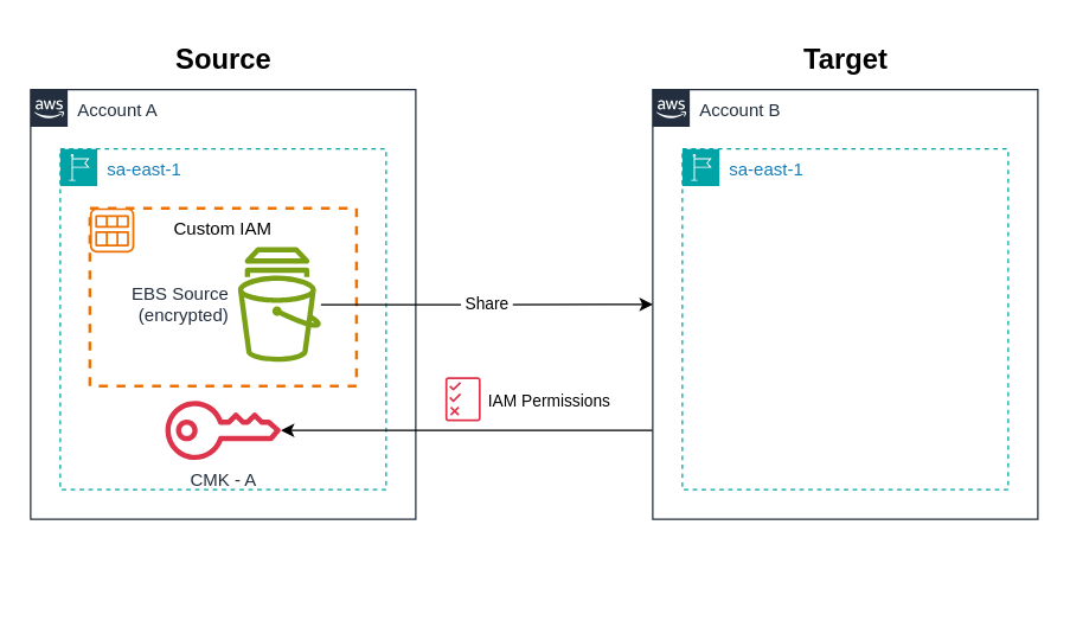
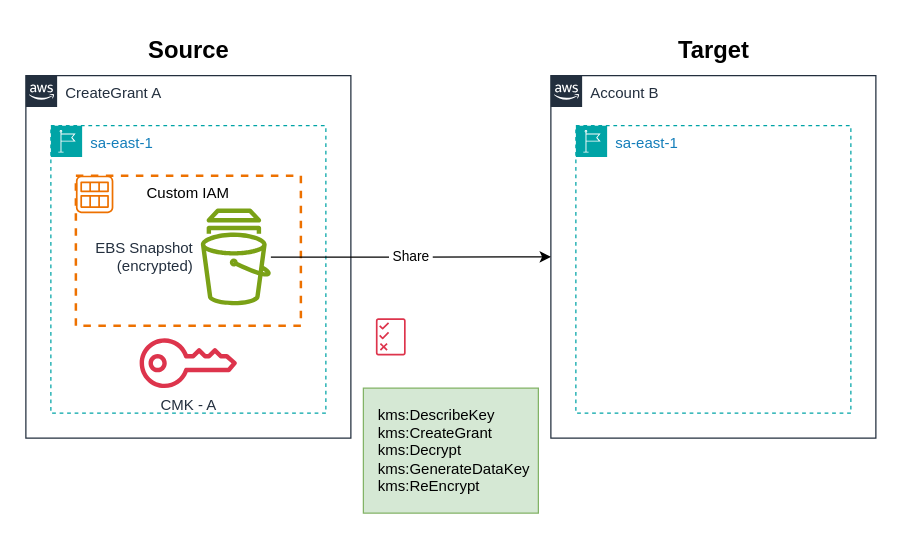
  <mxCell id="0" />
  <mxCell id="1" parent="0" />
- <mxCell id="2" value="Account A" style="points=[[0,0],[0.25,0],[0.5,0],[0.75,0],[1,0],[1,0.25],[1,0.5],[1,0.75],[1,1],[0.75,1],[0.5,1],[0.25,1],[0,1],[0,0.75],[0,0.5],[0,0.25]];outlineConnect=0;gradientColor=none;html=1;whiteSpace=wrap;fontSize=12;fontStyle=0;container=1;pointerEvents=0;collapsible=0;recursiveResize=0;shape=mxgraph.aws4.group;grIcon=mxgraph.aws4.group_aws_cloud_alt;strokeColor=#232F3E;fillColor=none;verticalAlign=top;align=left;spacingLeft=30;fontColor=#232F3E;dashed=0;" parent="1" vertex="1"><mxGeometry x="20" y="60" width="260" height="290" as="geometry" /></mxCell>
+ <mxCell id="2" value="CreateGrant A" style="points=[[0,0],[0.25,0],[0.5,0],[0.75,0],[1,0],[1,0.25],[1,0.5],[1,0.75],[1,1],[0.75,1],[0.5,1],[0.25,1],[0,1],[0,0.75],[0,0.5],[0,0.25]];outlineConnect=0;gradientColor=none;html=1;whiteSpace=wrap;fontSize=12;fontStyle=0;container=1;pointerEvents=0;collapsible=0;recursiveResize=0;shape=mxgraph.aws4.group;grIcon=mxgraph.aws4.group_aws_cloud_alt;strokeColor=#232F3E;fillColor=none;verticalAlign=top;align=left;spacingLeft=30;fontColor=#232F3E;dashed=0;" parent="1" vertex="1"><mxGeometry x="20" y="60" width="260" height="290" as="geometry" /></mxCell>
  <mxCell id="3" value="sa-east-1" style="points=[[0,0],[0.25,0],[0.5,0],[0.75,0],[1,0],[1,0.25],[1,0.5],[1,0.75],[1,1],[0.75,1],[0.5,1],[0.25,1],[0,1],[0,0.75],[0,0.5],[0,0.25]];outlineConnect=0;gradientColor=none;html=1;whiteSpace=wrap;fontSize=12;fontStyle=0;container=1;pointerEvents=0;collapsible=0;recursiveResize=0;shape=mxgraph.aws4.group;grIcon=mxgraph.aws4.group_region;strokeColor=#00A4A6;fillColor=none;verticalAlign=top;align=left;spacingLeft=30;fontColor=#147EBA;dashed=1;" vertex="1" parent="2"><mxGeometry x="20" y="40" width="220" height="230" as="geometry" /></mxCell>
  <mxCell id="4" value="Custom IAM" style="rounded=0;whiteSpace=wrap;html=1;dashed=1;fillColor=none;verticalAlign=top;strokeColor=#ED7100;strokeWidth=2;" parent="3" vertex="1"><mxGeometry x="20" y="40" width="180" height="120" as="geometry" /></mxCell>
  <mxCell id="5" value="" style="sketch=0;outlineConnect=0;fontColor=#232F3E;gradientColor=none;fillColor=#ED7100;strokeColor=none;dashed=0;verticalLabelPosition=bottom;verticalAlign=top;align=center;html=1;fontSize=12;fontStyle=0;aspect=fixed;pointerEvents=1;shape=mxgraph.aws4.ami;" parent="3" vertex="1"><mxGeometry x="20" y="40" width="30" height="30" as="geometry" /></mxCell>
- <mxCell id="6" value="EBS Source&lt;br&gt;(encrypted)" style="sketch=0;outlineConnect=0;fontColor=#232F3E;gradientColor=none;fillColor=#7AA116;strokeColor=none;dashed=0;verticalLabelPosition=middle;verticalAlign=middle;align=right;html=1;fontSize=12;fontStyle=0;aspect=fixed;pointerEvents=1;shape=mxgraph.aws4.snapshot;labelPosition=left;spacingRight=5;" vertex="1" parent="3"><mxGeometry x="120" y="66" width="56" height="78" as="geometry" /></mxCell>
+ <mxCell id="6" value="EBS Snapshot&lt;br&gt;(encrypted)" style="sketch=0;outlineConnect=0;fontColor=#232F3E;gradientColor=none;fillColor=#7AA116;strokeColor=none;dashed=0;verticalLabelPosition=middle;verticalAlign=middle;align=right;html=1;fontSize=12;fontStyle=0;aspect=fixed;pointerEvents=1;shape=mxgraph.aws4.snapshot;labelPosition=left;spacingRight=5;" vertex="1" parent="3"><mxGeometry x="120" y="66" width="56" height="78" as="geometry" /></mxCell>
  <mxCell id="7" value="CMK - A" style="sketch=0;outlineConnect=0;fontColor=#232F3E;gradientColor=none;fillColor=#DD344C;strokeColor=none;dashed=0;verticalLabelPosition=bottom;verticalAlign=top;align=center;html=1;fontSize=12;fontStyle=0;aspect=fixed;pointerEvents=1;shape=mxgraph.aws4.addon;" vertex="1" parent="3"><mxGeometry x="71" y="170" width="78" height="40" as="geometry" /></mxCell>
  <mxCell id="8" value="Source" style="text;html=1;align=center;verticalAlign=middle;resizable=0;points=[];autosize=1;strokeColor=none;fillColor=none;fontSize=19;fontStyle=1" vertex="1" parent="1"><mxGeometry x="105" y="20" width="90" height="40" as="geometry" /></mxCell>
  <mxCell id="9" value="Target" style="text;html=1;align=center;verticalAlign=middle;resizable=0;points=[];autosize=1;strokeColor=none;fillColor=none;fontSize=19;fontStyle=1" vertex="1" parent="1"><mxGeometry x="530" y="20" width="80" height="40" as="geometry" /></mxCell>
- <mxCell id="10" value="&amp;nbsp;IAM Permissions&amp;nbsp;" style="edgeStyle=orthogonalEdgeStyle;rounded=0;orthogonalLoop=1;jettySize=auto;html=1;" edge="1" parent="1" source="11" target="7"><mxGeometry x="-0.442" y="-20" relative="1" as="geometry"><Array as="points"><mxPoint x="370" y="290" /><mxPoint x="370" y="290" /></Array><mxPoint as="offset" /></mxGeometry></mxCell>
  <mxCell id="11" value="Account B" style="points=[[0,0],[0.25,0],[0.5,0],[0.75,0],[1,0],[1,0.25],[1,0.5],[1,0.75],[1,1],[0.75,1],[0.5,1],[0.25,1],[0,1],[0,0.75],[0,0.5],[0,0.25]];outlineConnect=0;gradientColor=none;html=1;whiteSpace=wrap;fontSize=12;fontStyle=0;container=1;pointerEvents=0;collapsible=0;recursiveResize=0;shape=mxgraph.aws4.group;grIcon=mxgraph.aws4.group_aws_cloud_alt;strokeColor=#232F3E;fillColor=none;verticalAlign=top;align=left;spacingLeft=30;fontColor=#232F3E;dashed=0;" vertex="1" parent="1"><mxGeometry x="440" y="60" width="260" height="290" as="geometry" /></mxCell>
  <mxCell id="12" value="sa-east-1" style="points=[[0,0],[0.25,0],[0.5,0],[0.75,0],[1,0],[1,0.25],[1,0.5],[1,0.75],[1,1],[0.75,1],[0.5,1],[0.25,1],[0,1],[0,0.75],[0,0.5],[0,0.25]];outlineConnect=0;gradientColor=none;html=1;whiteSpace=wrap;fontSize=12;fontStyle=0;container=1;pointerEvents=0;collapsible=0;recursiveResize=0;shape=mxgraph.aws4.group;grIcon=mxgraph.aws4.group_region;strokeColor=#00A4A6;fillColor=none;verticalAlign=top;align=left;spacingLeft=30;fontColor=#147EBA;dashed=1;" vertex="1" parent="11"><mxGeometry x="20" y="40" width="220" height="230" as="geometry" /></mxCell>
  <mxCell id="13" value="&amp;nbsp;Share&amp;nbsp;" style="edgeStyle=orthogonalEdgeStyle;rounded=0;orthogonalLoop=1;jettySize=auto;html=1;entryX=0;entryY=0.5;entryDx=0;entryDy=0;" edge="1" parent="1" source="6" target="11"><mxGeometry relative="1" as="geometry" /></mxCell>
  <mxCell id="14" value="" style="sketch=0;outlineConnect=0;fontColor=#232F3E;gradientColor=none;fillColor=#DD344C;strokeColor=none;dashed=0;verticalLabelPosition=bottom;verticalAlign=top;align=center;html=1;fontSize=12;fontStyle=0;aspect=fixed;pointerEvents=1;shape=mxgraph.aws4.permissions;" vertex="1" parent="1"><mxGeometry x="300" y="254" width="23.84" height="30" as="geometry" /></mxCell>
+ <mxCell id="15" value="kms:DescribeKey&lt;br&gt; kms:CreateGrant&lt;br&gt; kms:Decrypt&lt;br&gt; kms:GenerateDataKey&lt;br&gt; kms:ReEncrypt" style="rounded=0;whiteSpace=wrap;html=1;align=left;spacingLeft=10;fillColor=#d5e8d4;strokeColor=#82b366;" vertex="1" parent="1"><mxGeometry x="290" y="310" width="140" height="100" as="geometry" /></mxCell>
